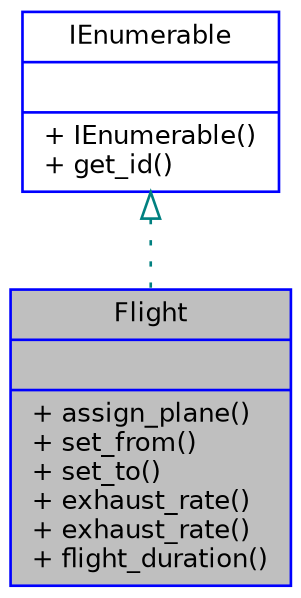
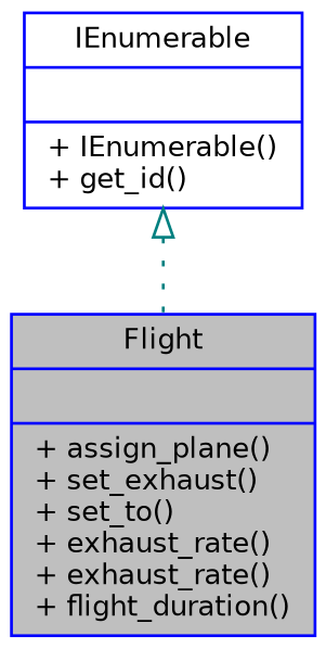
  digraph {
    node [color=blue fontname=Helvetica fontsize=10 shape=record]
-   n1 [fillcolor=grey75 fontcolor=black height=0.2 label="{Flight\n||+ assign_plane()\l+ set_from()\l+ set_to()\l+ exhaust_rate()\l+ exhaust_rate()\l+ flight_duration()\l}" style=filled width=0.4]
+   n1 [fillcolor=grey75 fontcolor=black height=0.2 label="{Flight\n||+ assign_plane()\l+ set_exhaust()\l+ set_to()\l+ exhaust_rate()\l+ exhaust_rate()\l+ flight_duration()\l}" style=filled width=0.4]
    n2 [height=0.2 label="{IEnumerable\n||+ IEnumerable()\l+ get_id()\l}" width=0.4]
    n2 -> n1 [arrowtail=onormal color=teal dir=back fontname=Helvetica fontsize=10 labelfontname=Helvetica labelfontsize=10 style=dotted]
  }
